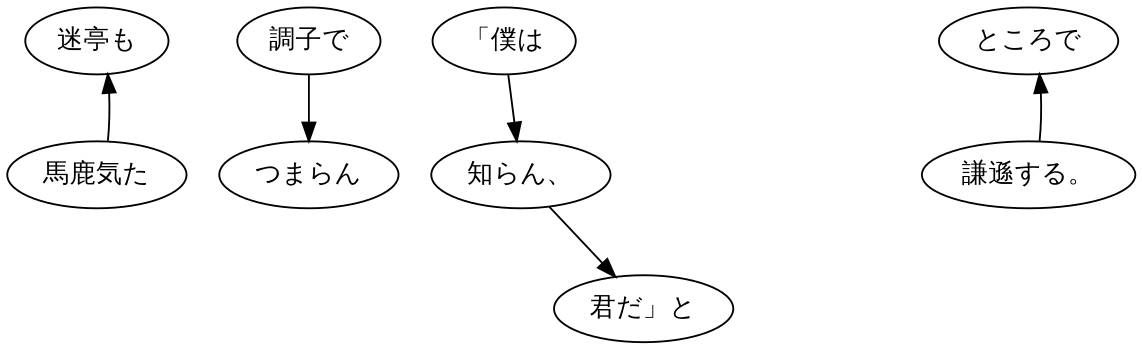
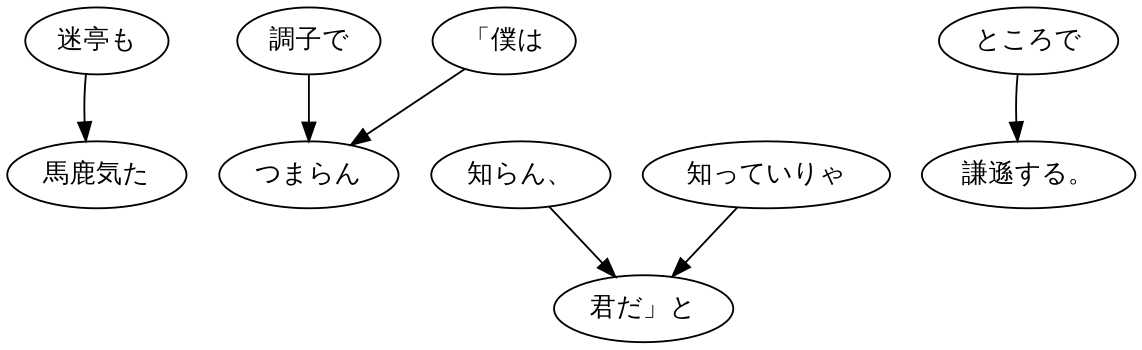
  digraph {
    n1 [label="迷亭も"]
    n2 [label="馬鹿気た"]
    n3 [label="調子で"]
    n4 [label="つまらん"]
    n5 [label="「僕は"]
    n6 [label="知らん、"]
    n7 [label="君だ」と"]
+   n8 [label="知っていりゃ"]
    n9 [label="ところで"]
    n10 [label="謙遜する。"]
-   n2 -> n1
+   n1 -> n2
    n3 -> n4
-   n5 -> n6
+   n5 -> n4
    n6 -> n7
-   n10 -> n9
+   n8 -> n7
+   n9 -> n10
  }
